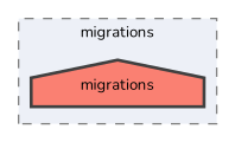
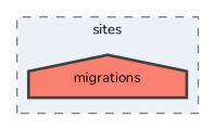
  digraph {
    compound=true
    fontname=Nunito
    n1 [color=grey25 fillcolor=salmon fontname=Nunito fontsize=10 height=0.2 label=migrations shape=house style="filled,bold" width=0.4]
    subgraph cluster_1 {
      bgcolor="#edf0f7"
      fontsize=10
-     label=migrations
+     label=sites
      pencolor=grey50
      style="filled,dashed"
      n1
    }
  }
